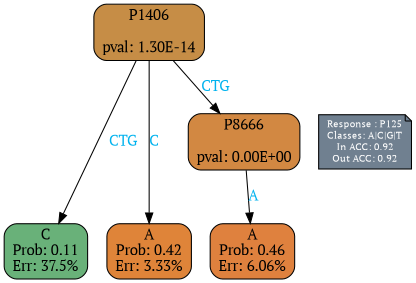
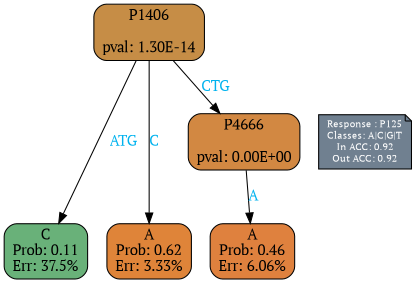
  digraph {
    fontname="PT Serif"
    ranksep=equally
    splines=polylines
    node [color=black fontname="PT Serif" shape=box style="filled, rounded"]
    edge [fontcolor=deepskyblue2 fontname="PT Serif"]
    n1 [fillcolor="#df813e" label="A\nProb: 0.46\nErr: 6.06%"]
    n2 [fillcolor="#69b179" label="C\nProb: 0.11\nErr: 37.5%"]
-   n3 [fillcolor="#df8439" label="A\nProb: 0.42\nErr: 3.33%"]
+   n3 [fillcolor="#df8439" label="A\nProb: 0.62\nErr: 3.33%"]
    n4 [align=left fillcolor=slategray fontcolor=white fontsize=10 label="Response : P125\nClasses: A|C|G|T\nIn ACC: 0.92\nOut ACC: 0.92\n" shape=note style=filled]
-   n5 [fillcolor="#d28842" label="P8666\n\npval: 0.00E+00"]
+   n5 [fillcolor="#d28842" label="P4666\n\npval: 0.00E+00"]
    n6 [fillcolor="#c68d46" label="P1406\n\npval: 1.30E-14"]
    subgraph sub_1 {
      rank=same
      n1
      n2
      n3
    }
    subgraph sub_2 {
      rank=same
      n4
      n5
    }
    n5 -> n1 [label=A]
-   n6 -> n2 [label=CTG]
+   n6 -> n2 [label=ATG]
    n6 -> n3 [label=C]
    n6 -> n5 [label=CTG]
  }
